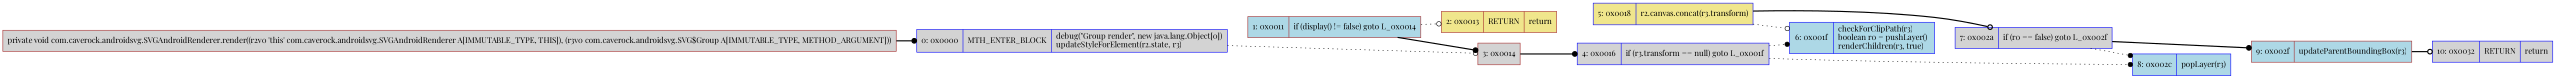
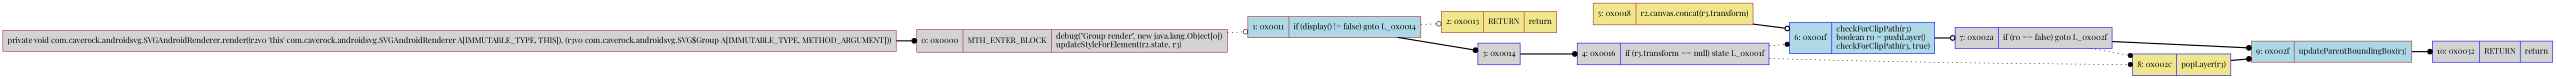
  digraph {
    fontname="Playfair Display"
    rankdir=LR
    node [color=brown fillcolor=lightgrey fontname="Playfair Display" shape=record style=filled]
    edge [arrowhead=dot fontname="Playfair Display" style=bold]
-   n1 [color=blue label="{0\:\ 0x0000|MTH_ENTER_BLOCK\l|debug(\"Group render\", new java.lang.Object[0])\lupdateStyleForElement(r2.state, r3)\l}"]
+   n1 [label="{0\:\ 0x0000|MTH_ENTER_BLOCK\l|debug(\"Group render\", new java.lang.Object[0])\lupdateStyleForElement(r2.state, r3)\l}"]
    n2 [fillcolor=lightblue label="{1\:\ 0x0011|if (display() != false) goto L_0x0014\l}"]
    n3 [fillcolor=khaki label="{2\:\ 0x0013|RETURN\l|return\l}"]
-   n4 [label="{3\:\ 0x0014}"]
-   n5 [color=blue label="{4\:\ 0x0016|if (r3.transform == null) goto L_0x001f\l}"]
-   n6 [color=blue fillcolor=lightblue label="{6\:\ 0x001f|checkForClipPath(r3)\lboolean r0 = pushLayer()\lrenderChildren(r3, true)\l}"]
-   n7 [color=blue fillcolor=lightblue label="{8\:\ 0x002c|popLayer(r3)\l}"]
-   n8 [color=blue fillcolor=khaki label="{5\:\ 0x0018|r2.canvas.concat(r3.transform)\l}"]
+   n4 [color=blue label="{3\:\ 0x0014}"]
+   n5 [color=blue label="{4\:\ 0x0016|if (r3.transform == null) state L_0x001f\l}"]
+   n6 [color=blue fillcolor=lightblue label="{6\:\ 0x001f|checkForClipPath(r3)\lboolean r0 = pushLayer()\lcheckForClipPath(r3, true)\l}"]
+   n7 [color=blue fillcolor=khaki label="{8\:\ 0x002c|popLayer(r3)\l}"]
+   n8 [fillcolor=khaki label="{5\:\ 0x0018|r2.canvas.concat(r3.transform)\l}"]
    n9 [color=blue label="{7\:\ 0x002a|if (r0 == false) goto L_0x002f\l}"]
    n10 [fillcolor=lightblue label="{9\:\ 0x002f|updateParentBoundingBox(r3)\l}"]
    n11 [color=blue label="{10\:\ 0x0032|RETURN\l|return\l}"]
    n12 [label="{private void com.caverock.androidsvg.SVGAndroidRenderer.render((r2v0 'this' com.caverock.androidsvg.SVGAndroidRenderer A[IMMUTABLE_TYPE, THIS]), (r3v0 com.caverock.androidsvg.SVG$Group A[IMMUTABLE_TYPE, METHOD_ARGUMENT])) }"]
-   n1 -> n4 [arrowhead=odot style=dotted]
+   n1 -> n2 [arrowhead=odot style=dotted]
    n2 -> n3 [arrowhead=odot style=dotted]
    n2 -> n4
    n4 -> n5
    n5 -> n6 [style=dotted]
    n5 -> n7 [style=dotted]
-   n8 -> n9 [arrowhead=odot]
-   n8 -> n6 [arrowhead=odot style=dotted]
+   n6 -> n9 [arrowhead=odot]
+   n7 -> n10
+   n8 -> n6 [arrowhead=odot]
    n9 -> n7 [style=dotted]
    n9 -> n10
-   n10 -> n11 [arrowhead=odot]
+   n10 -> n11
    n12 -> n1
  }
